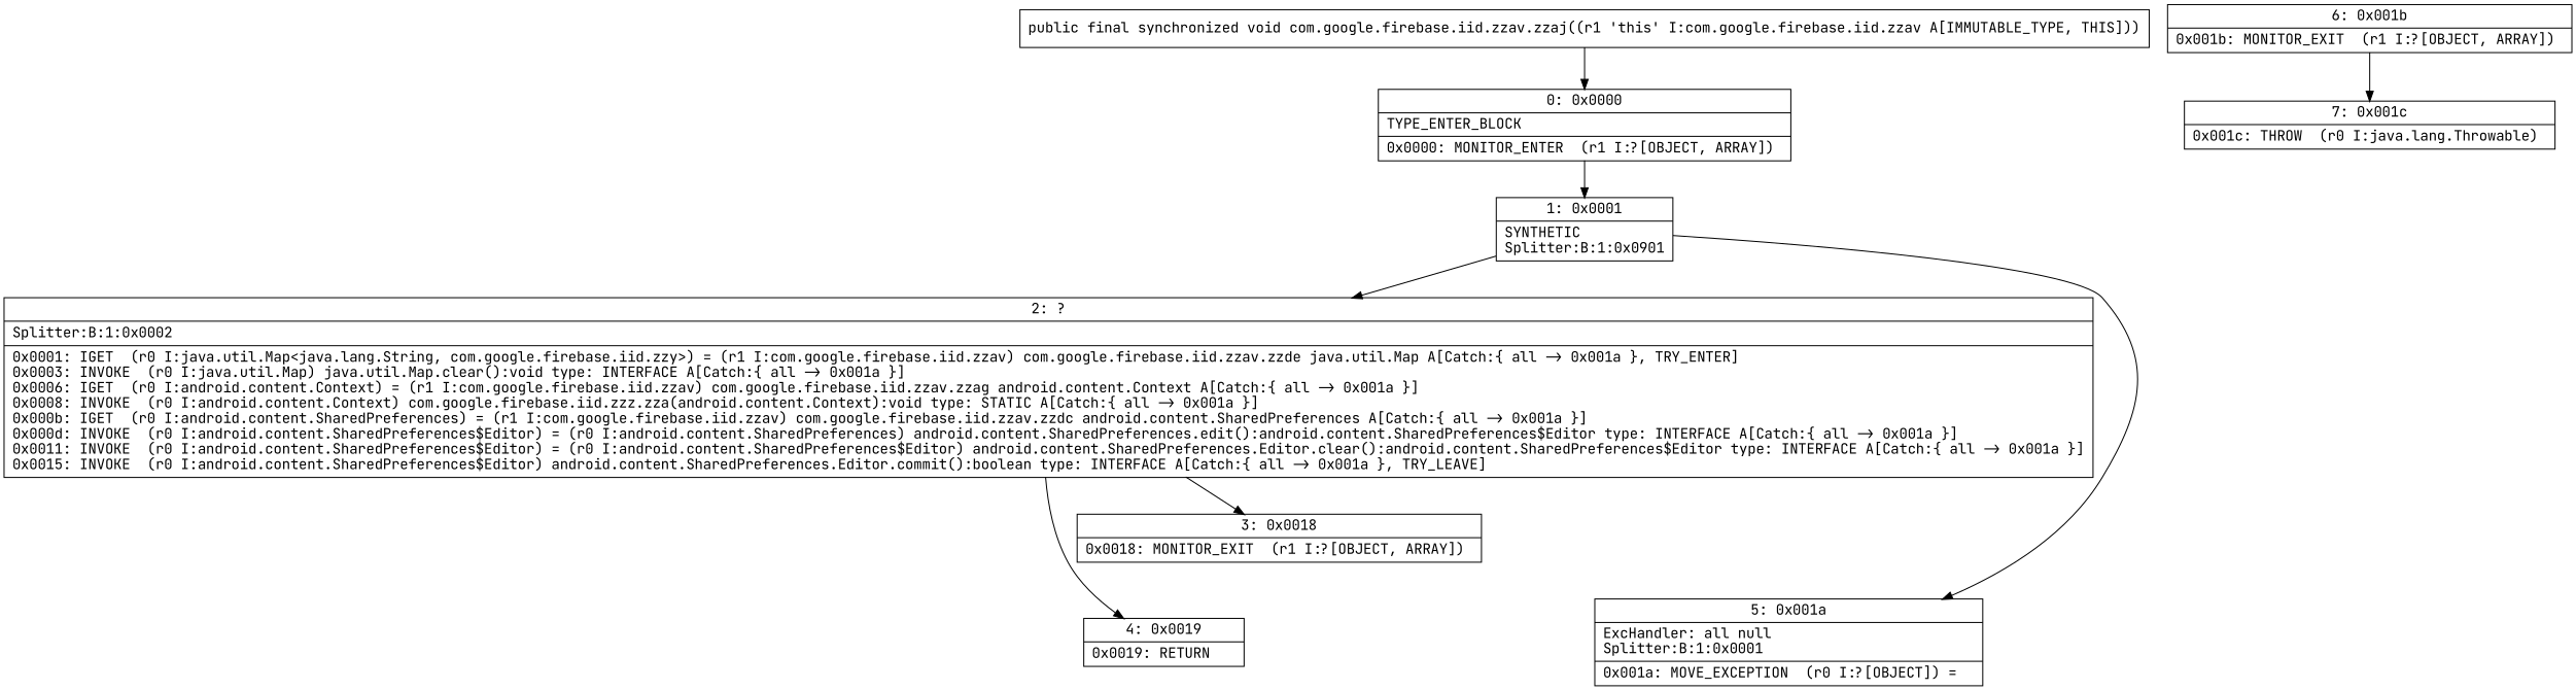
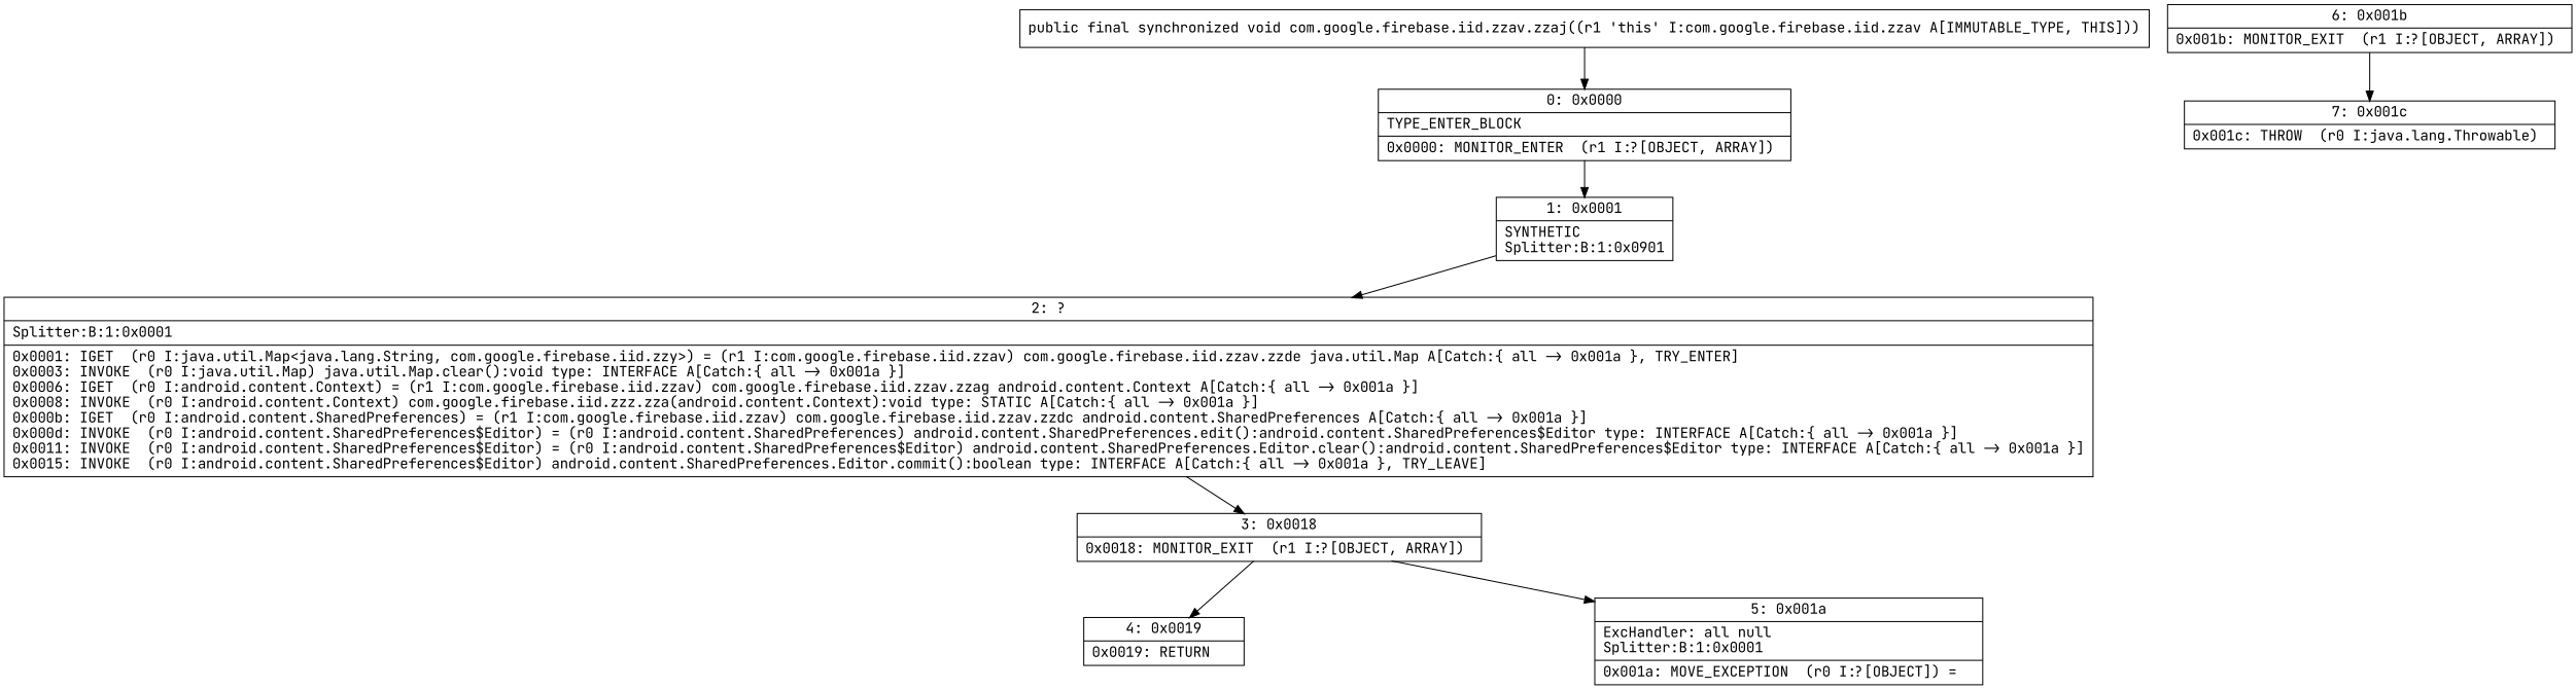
  digraph {
    fontname="JetBrains Mono"
    node [fontname="JetBrains Mono" shape=record]
    edge [fontname="JetBrains Mono"]
    n1 [label="{0\:\ 0x0000|TYPE_ENTER_BLOCK\l|0x0000: MONITOR_ENTER  (r1 I:?[OBJECT, ARRAY]) \l}"]
    n2 [label="{1\:\ 0x0001|SYNTHETIC\lSplitter:B:1:0x0901\l}"]
-   n3 [label="{2\:\ ?|Splitter:B:1:0x0002\l|0x0001: IGET  (r0 I:java.util.Map\<java.lang.String, com.google.firebase.iid.zzy\>) = (r1 I:com.google.firebase.iid.zzav) com.google.firebase.iid.zzav.zzde java.util.Map A[Catch:\{ all \-\> 0x001a \}, TRY_ENTER]\l0x0003: INVOKE  (r0 I:java.util.Map) java.util.Map.clear():void type: INTERFACE A[Catch:\{ all \-\> 0x001a \}]\l0x0006: IGET  (r0 I:android.content.Context) = (r1 I:com.google.firebase.iid.zzav) com.google.firebase.iid.zzav.zzag android.content.Context A[Catch:\{ all \-\> 0x001a \}]\l0x0008: INVOKE  (r0 I:android.content.Context) com.google.firebase.iid.zzz.zza(android.content.Context):void type: STATIC A[Catch:\{ all \-\> 0x001a \}]\l0x000b: IGET  (r0 I:android.content.SharedPreferences) = (r1 I:com.google.firebase.iid.zzav) com.google.firebase.iid.zzav.zzdc android.content.SharedPreferences A[Catch:\{ all \-\> 0x001a \}]\l0x000d: INVOKE  (r0 I:android.content.SharedPreferences$Editor) = (r0 I:android.content.SharedPreferences) android.content.SharedPreferences.edit():android.content.SharedPreferences$Editor type: INTERFACE A[Catch:\{ all \-\> 0x001a \}]\l0x0011: INVOKE  (r0 I:android.content.SharedPreferences$Editor) = (r0 I:android.content.SharedPreferences$Editor) android.content.SharedPreferences.Editor.clear():android.content.SharedPreferences$Editor type: INTERFACE A[Catch:\{ all \-\> 0x001a \}]\l0x0015: INVOKE  (r0 I:android.content.SharedPreferences$Editor) android.content.SharedPreferences.Editor.commit():boolean type: INTERFACE A[Catch:\{ all \-\> 0x001a \}, TRY_LEAVE]\l}"]
+   n3 [label="{2\:\ ?|Splitter:B:1:0x0001\l|0x0001: IGET  (r0 I:java.util.Map\<java.lang.String, com.google.firebase.iid.zzy\>) = (r1 I:com.google.firebase.iid.zzav) com.google.firebase.iid.zzav.zzde java.util.Map A[Catch:\{ all \-\> 0x001a \}, TRY_ENTER]\l0x0003: INVOKE  (r0 I:java.util.Map) java.util.Map.clear():void type: INTERFACE A[Catch:\{ all \-\> 0x001a \}]\l0x0006: IGET  (r0 I:android.content.Context) = (r1 I:com.google.firebase.iid.zzav) com.google.firebase.iid.zzav.zzag android.content.Context A[Catch:\{ all \-\> 0x001a \}]\l0x0008: INVOKE  (r0 I:android.content.Context) com.google.firebase.iid.zzz.zza(android.content.Context):void type: STATIC A[Catch:\{ all \-\> 0x001a \}]\l0x000b: IGET  (r0 I:android.content.SharedPreferences) = (r1 I:com.google.firebase.iid.zzav) com.google.firebase.iid.zzav.zzdc android.content.SharedPreferences A[Catch:\{ all \-\> 0x001a \}]\l0x000d: INVOKE  (r0 I:android.content.SharedPreferences$Editor) = (r0 I:android.content.SharedPreferences) android.content.SharedPreferences.edit():android.content.SharedPreferences$Editor type: INTERFACE A[Catch:\{ all \-\> 0x001a \}]\l0x0011: INVOKE  (r0 I:android.content.SharedPreferences$Editor) = (r0 I:android.content.SharedPreferences$Editor) android.content.SharedPreferences.Editor.clear():android.content.SharedPreferences$Editor type: INTERFACE A[Catch:\{ all \-\> 0x001a \}]\l0x0015: INVOKE  (r0 I:android.content.SharedPreferences$Editor) android.content.SharedPreferences.Editor.commit():boolean type: INTERFACE A[Catch:\{ all \-\> 0x001a \}, TRY_LEAVE]\l}"]
    n4 [label="{5\:\ 0x001a|ExcHandler: all null\lSplitter:B:1:0x0001\l|0x001a: MOVE_EXCEPTION  (r0 I:?[OBJECT]) =  \l}"]
    n5 [label="{3\:\ 0x0018|0x0018: MONITOR_EXIT  (r1 I:?[OBJECT, ARRAY]) \l}"]
    n6 [label="{4\:\ 0x0019|0x0019: RETURN   \l}"]
    n7 [label="{6\:\ 0x001b|0x001b: MONITOR_EXIT  (r1 I:?[OBJECT, ARRAY]) \l}"]
    n8 [label="{7\:\ 0x001c|0x001c: THROW  (r0 I:java.lang.Throwable) \l}"]
    n9 [label="{public final synchronized void com.google.firebase.iid.zzav.zzaj((r1 'this' I:com.google.firebase.iid.zzav A[IMMUTABLE_TYPE, THIS])) }"]
    n1 -> n2
    n2 -> n3
-   n2 -> n4
+   n5 -> n4
    n3 -> n5
-   n3 -> n6
+   n5 -> n6
    n7 -> n8
    n9 -> n1
  }
